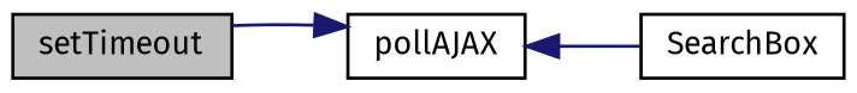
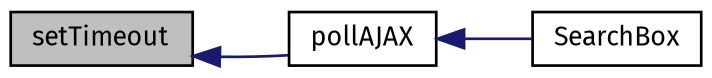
  digraph {
    fontname="Fira Sans"
    rankdir=LR
    node [color=black fillcolor=white fontname="Fira Sans" fontsize=10 shape=record style=filled]
    edge [color=midnightblue dir=back fontname="Fira Sans" fontsize=10 labelfontname=Helvetica labelfontsize=10 style=solid]
    n1 [fillcolor=grey75 fontcolor=black height=0.2 label=setTimeout width=0.4]
    n2 [height=0.2 label=pollAJAX width=0.4]
    n3 [height=0.2 label=SearchBox width=0.4]
-   n2 -> n1
+   n1 -> n2
    n2 -> n3
  }
